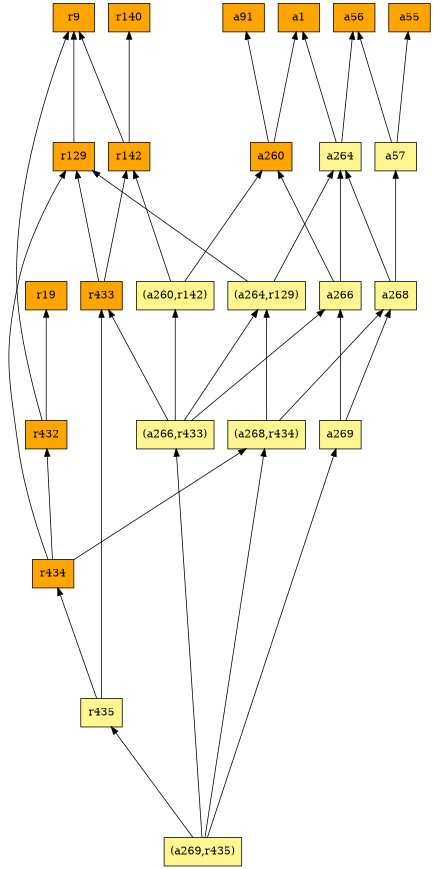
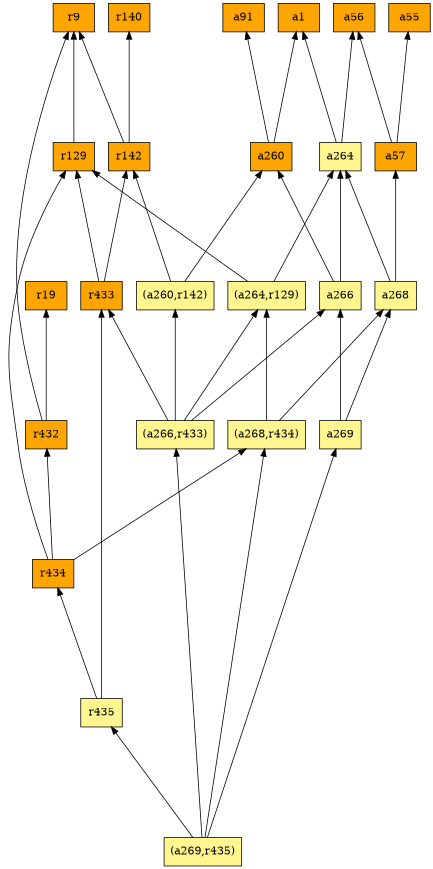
  digraph {
    rankdir=BT
    ranksep=2.0
    node [fillcolor=orange shape=record style=filled]
    n1 [label="{r142}"]
    n2 [label="{r9}"]
    n3 [label="{r140}"]
    n4 [label="{r129}"]
    n5 [label="{r433}"]
    n6 [fillcolor=khaki1 label="{(a260,r142)}"]
    n7 [label="{a260}"]
    n8 [label="{a1}"]
    n9 [label="{a91}"]
    n10 [fillcolor=khaki1 label="{a264}"]
    n11 [label="{a56}"]
-   n12 [fillcolor=khaki1 label="{a57}"]
+   n12 [label="{a57}"]
    n13 [label="{a55}"]
    n14 [fillcolor=khaki1 label="{(a269,r435)}"]
    n15 [fillcolor=khaki1 label="{(a266,r433)}"]
    n16 [fillcolor=khaki1 label="{(a268,r434)}"]
    n17 [fillcolor=khaki1 label="{r435}"]
    n18 [fillcolor=khaki1 label="{a269}"]
    n19 [fillcolor=khaki1 label="{(a264,r129)}"]
    n20 [fillcolor=khaki1 label="{a266}"]
    n21 [fillcolor=khaki1 label="{a268}"]
    n22 [label="{r434}"]
    n23 [label="{r432}"]
    n24 [label="{r19}"]
    n1 -> n2
    n1 -> n3
    n4 -> n2
    n5 -> n1
    n5 -> n4
    n6 -> n1
    n6 -> n7
    n7 -> n8
    n7 -> n9
    n10 -> n8
    n10 -> n11
    n12 -> n11
    n12 -> n13
    n14 -> n15
    n14 -> n16
    n14 -> n17
    n14 -> n18
    n15 -> n5
    n15 -> n6
    n15 -> n19
    n15 -> n20
    n16 -> n19
    n16 -> n21
    n17 -> n5
    n17 -> n22
    n18 -> n20
    n18 -> n21
    n19 -> n4
    n19 -> n10
    n20 -> n7
    n20 -> n10
    n21 -> n10
    n21 -> n12
    n22 -> n4
    n22 -> n16
    n22 -> n23
    n23 -> n2
    n23 -> n24
  }
